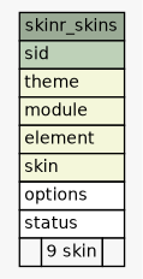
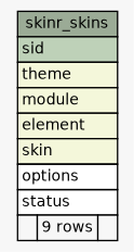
  digraph {
    bgcolor="#f7f7f7"
    fontname=Helvetica
    fontsize=11
    nodesep=0.18
    rankdir=RL
    ranksep=0.46
-   n1 [fontname=Helvetica fontsize=11 label=<     <TABLE BORDER="0" CELLBORDER="1" CELLSPACING="0" BGCOLOR="#ffffff">       <TR><TD COLSPAN="3" BGCOLOR="#9bab96" ALIGN="CENTER">skinr_skins</TD></TR>       <TR><TD PORT="sid" COLSPAN="3" BGCOLOR="#bed1b8" ALIGN="LEFT">sid</TD></TR>       <TR><TD PORT="theme" COLSPAN="3" BGCOLOR="#f4f7da" ALIGN="LEFT">theme</TD></TR>       <TR><TD PORT="module" COLSPAN="3" BGCOLOR="#f4f7da" ALIGN="LEFT">module</TD></TR>       <TR><TD PORT="element" COLSPAN="3" BGCOLOR="#f4f7da" ALIGN="LEFT">element</TD></TR>       <TR><TD PORT="skin" COLSPAN="3" BGCOLOR="#f4f7da" ALIGN="LEFT">skin</TD></TR>       <TR><TD PORT="options" COLSPAN="3" ALIGN="LEFT">options</TD></TR>       <TR><TD PORT="status" COLSPAN="3" ALIGN="LEFT">status</TD></TR>       <TR><TD ALIGN="LEFT" BGCOLOR="#f7f7f7">  </TD><TD ALIGN="RIGHT" BGCOLOR="#f7f7f7">9 skin</TD><TD ALIGN="RIGHT" BGCOLOR="#f7f7f7">  </TD></TR>     </TABLE>> shape=plaintext]
+   n1 [fontname=Helvetica fontsize=11 label=<     <TABLE BORDER="0" CELLBORDER="1" CELLSPACING="0" BGCOLOR="#ffffff">       <TR><TD COLSPAN="3" BGCOLOR="#9bab96" ALIGN="CENTER">skinr_skins</TD></TR>       <TR><TD PORT="sid" COLSPAN="3" BGCOLOR="#bed1b8" ALIGN="LEFT">sid</TD></TR>       <TR><TD PORT="theme" COLSPAN="3" BGCOLOR="#f4f7da" ALIGN="LEFT">theme</TD></TR>       <TR><TD PORT="module" COLSPAN="3" BGCOLOR="#f4f7da" ALIGN="LEFT">module</TD></TR>       <TR><TD PORT="element" COLSPAN="3" BGCOLOR="#f4f7da" ALIGN="LEFT">element</TD></TR>       <TR><TD PORT="skin" COLSPAN="3" BGCOLOR="#f4f7da" ALIGN="LEFT">skin</TD></TR>       <TR><TD PORT="options" COLSPAN="3" ALIGN="LEFT">options</TD></TR>       <TR><TD PORT="status" COLSPAN="3" ALIGN="LEFT">status</TD></TR>       <TR><TD ALIGN="LEFT" BGCOLOR="#f7f7f7">  </TD><TD ALIGN="RIGHT" BGCOLOR="#f7f7f7">9 rows</TD><TD ALIGN="RIGHT" BGCOLOR="#f7f7f7">  </TD></TR>     </TABLE>> shape=plaintext]
  }
